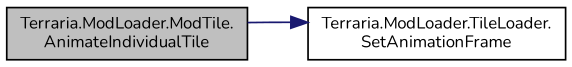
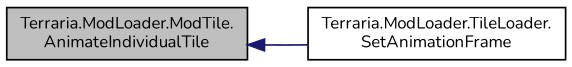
  digraph {
    rankdir=LR
    fontname=Nunito
    node [color=black fontname=Nunito fontsize=10 shape=record style=filled]
    n1 [fillcolor=grey75 fontcolor=black height=0.2 label="Terraria.ModLoader.ModTile.\lAnimateIndividualTile" width=0.4]
    n2 [fillcolor=white height=0.2 label="Terraria.ModLoader.TileLoader.\lSetAnimationFrame" width=0.4]
-   n2 -> n1 [color=midnightblue dir=back fontname=Nunito fontsize=10 labelfontname=Helvetica labelfontsize=10 style=solid]
+   n1 -> n2 [color=midnightblue dir=back fontname=Nunito fontsize=10 labelfontname=Helvetica labelfontsize=10 style=solid]
  }
